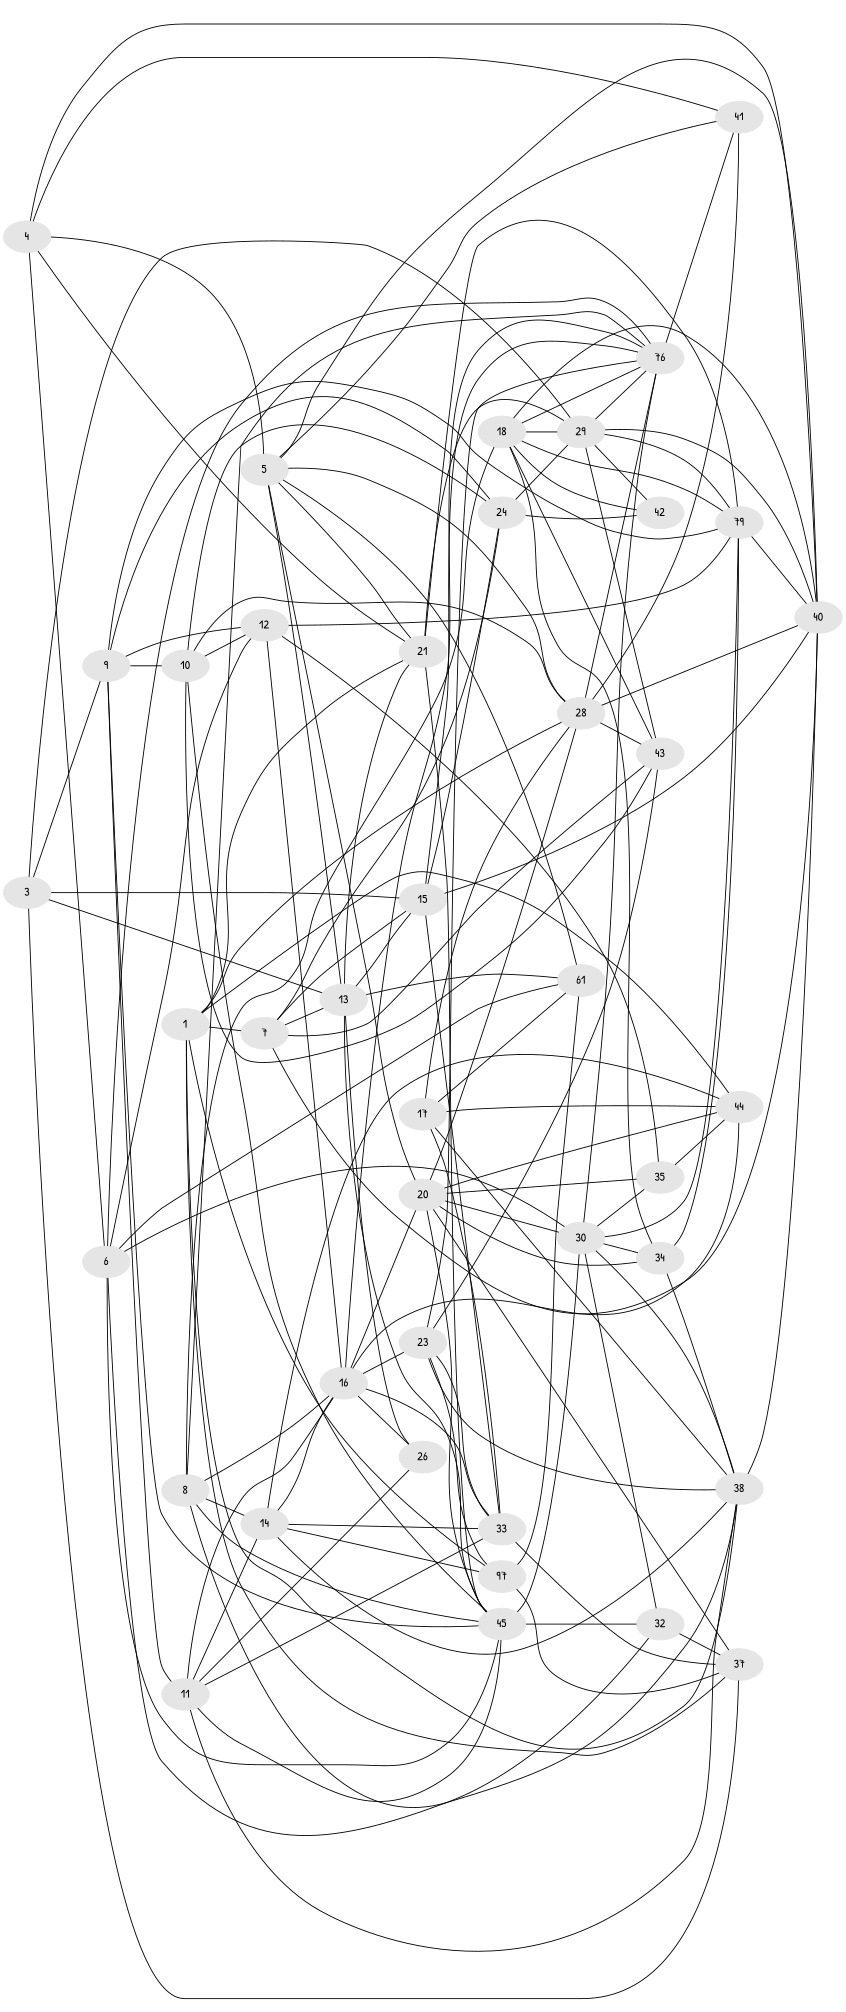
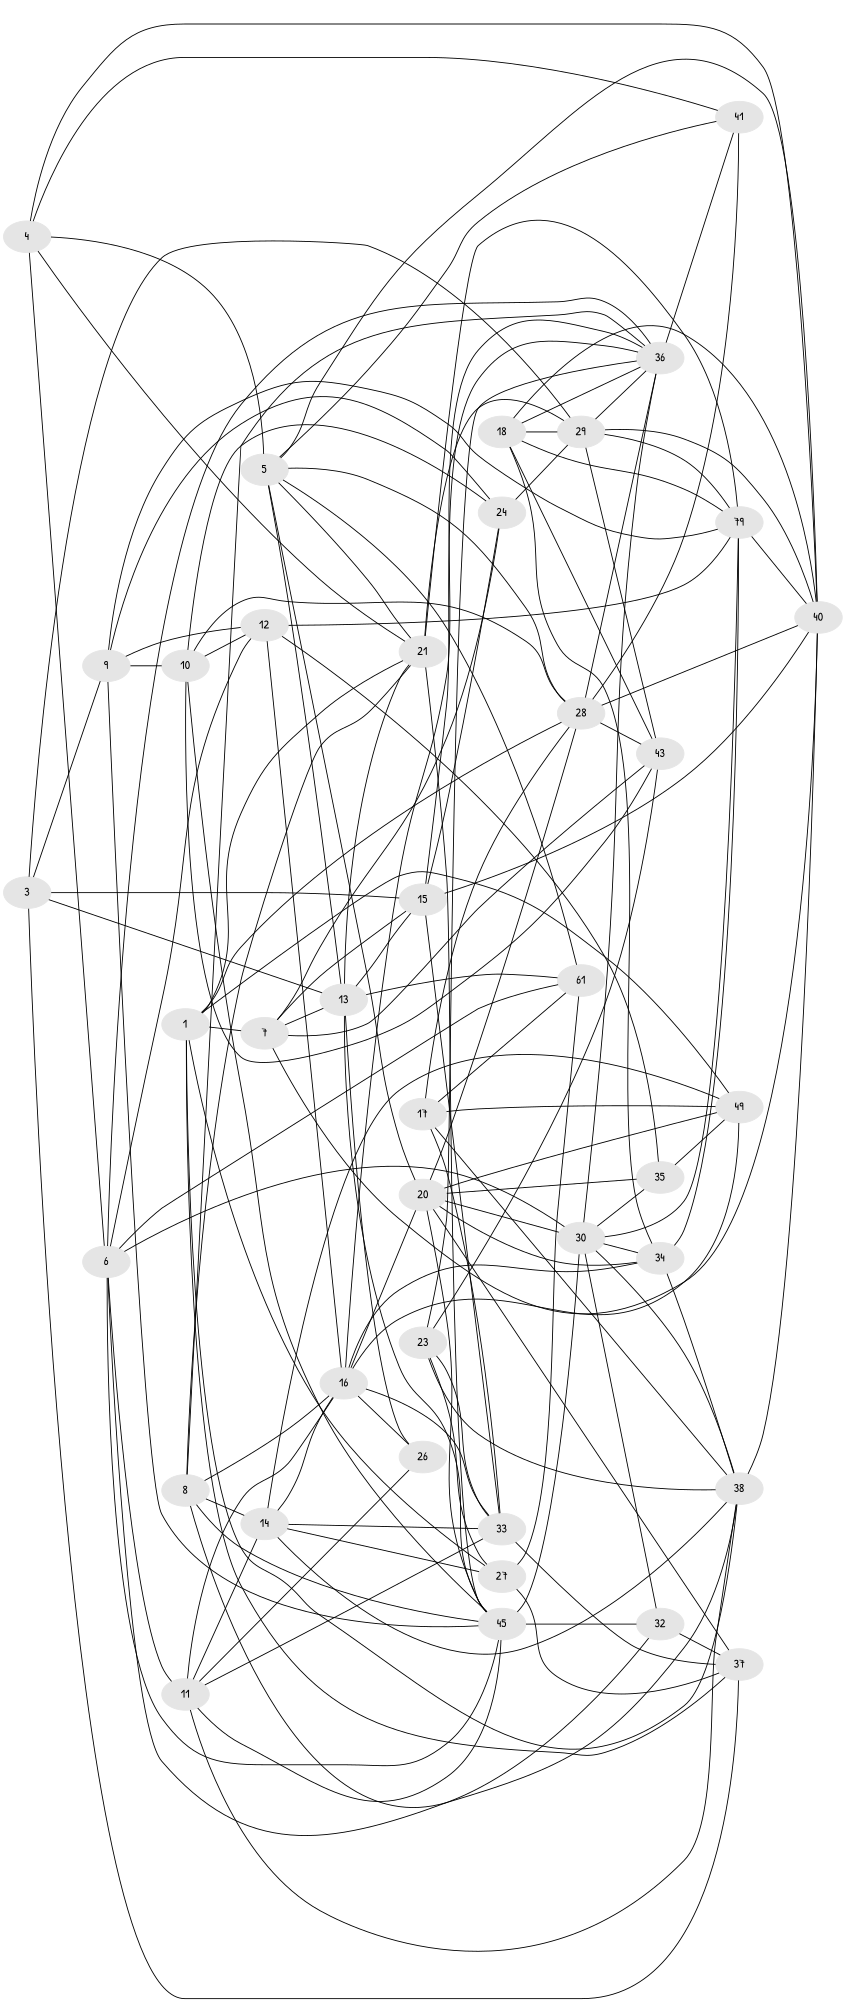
  graph {
    fontname="Patrick Hand"
    rankdir=LR
    node [color=gray90 fontname="Patrick Hand" style=filled]
    edge [fontname="Patrick Hand" weight=1.0]
    1
    7
    21
-   27 [label=97]
+   27
    28
    37
    38
-   44
+   44 [label=49]
    13
    15
    40
    24
    43
    n14 [label=45]
    n15 [label=79]
    29
    n17 [label=61]
    41
-   36 [label=76]
+   36
    30
    32
    35
    34
    3
    9
    12
    10
    11
    26
    33
-   42
    4
    5
    6
    20
    16
    18
    8
    14
    17
    23
    1 -- 7
    1 -- 21 [weight=2.0]
    1 -- 27
    1 -- 28
    1 -- 37
    1 -- 38
    1 -- 44
    7 -- 13
    7 -- 15
    7 -- 40
    7 -- 24 [weight=2.0]
    7 -- 43
    21 -- n14
    21 -- n15 [weight=2.0]
    21 -- 29 [weight=2.0]
    27 -- 37
    27 -- n17
    28 -- 40
    28 -- 43
    28 -- 41
    28 -- 36 [weight=2.0]
    38 -- 40
    13 -- 21
    13 -- 15
    13 -- n14
    13 -- n17
    13 -- 26
    15 -- 40 [weight=2.0]
    15 -- 24
    15 -- 36 [weight=2.0]
    15 -- 33 [weight=2.0]
    24 -- 29
-   24 -- 42
    n14 -- 30
    n14 -- 32
    n15 -- 40
    29 -- 40
    29 -- 43
    29 -- n15
    29 -- 36
-   29 -- 42
    36 -- 41
    30 -- 38
    30 -- n15
    30 -- 36
    30 -- 32 [weight=2.0]
    30 -- 35
    30 -- 34
    32 -- 37 [weight=2.0]
    35 -- 44
    34 -- 38 [weight=2.0]
    34 -- n15
    3 -- 37
    3 -- 13 [weight=2.0]
    3 -- 15 [weight=2.0]
    3 -- 29
    3 -- 9
    9 -- 24
    9 -- n14
    9 -- n15
    9 -- 12
    9 -- 10 [weight=2.0]
-   9 -- 11
+   6 -- 11
    12 -- n15
    12 -- 35 [weight=2.0]
    12 -- 16 [weight=2.0]
    10 -- 28
    10 -- 24
    10 -- 43
    10 -- n14
    10 -- 12
    11 -- 38
    11 -- n14
    11 -- 26
    11 -- 33 [weight=2.0]
    11 -- 16 [weight=3.0]
    11 -- 14
    33 -- 37
    4 -- 21
    4 -- 40
    4 -- 41
    4 -- 5
    4 -- 6
    5 -- 21
    5 -- 28
    5 -- 13
    5 -- 40
    5 -- n17
    5 -- 41
    5 -- 20
    6 -- n14
    6 -- n17
    6 -- 36
    6 -- 30
    6 -- 32
    6 -- 12
    20 -- 28
    20 -- 37
    20 -- 44
    20 -- n14
    20 -- 30
    20 -- 35
    20 -- 34
    16 -- 44
    16 -- 36
-   16 -- 23
+   16 -- 34
    16 -- 26
    16 -- 33
    16 -- 20
    18 -- 40
    18 -- 43
    18 -- n15 [weight=2.0]
    18 -- 29
    18 -- 36
    18 -- 34
-   18 -- 42
    8 -- 38 [weight=2.0]
    8 -- n14 [weight=2.0]
    8 -- 36
    8 -- 16 [weight=2.0]
-   8 -- 18
+   8 -- 21
    8 -- 14
    14 -- 27
    14 -- 38
    14 -- 44
    14 -- 33
    14 -- 16
    17 -- 28
    17 -- 38 [weight=2.0]
    17 -- 44
    17 -- n17
    17 -- 33
    23 -- 27
    23 -- 38 [weight=2.0]
    23 -- 43 [weight=2.0]
    23 -- 36 [weight=2.0]
    23 -- 33
  }
